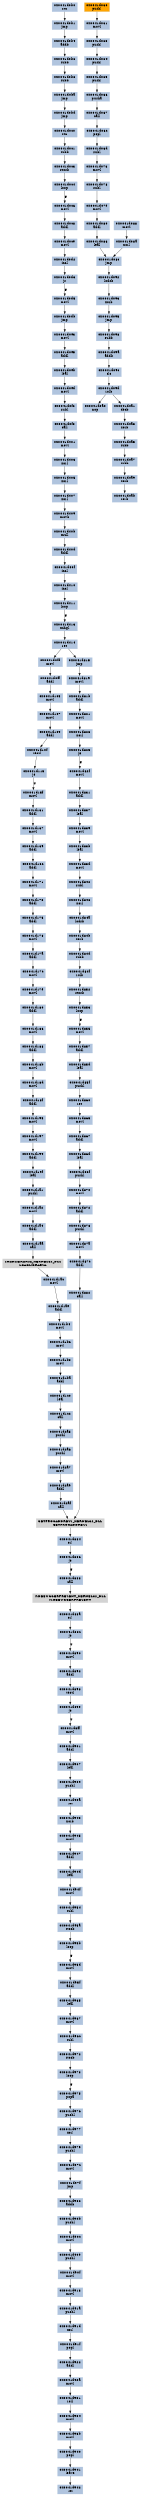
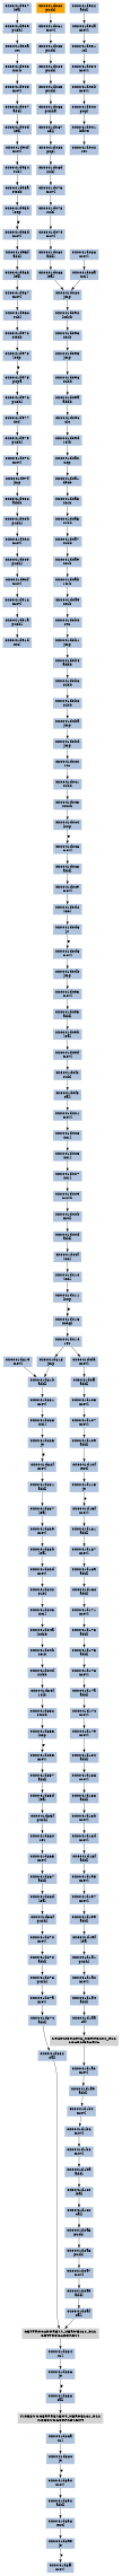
  strict digraph {
    node [color=lightsteelblue fillcolor=lightsteelblue shape=rectangle style=filled]
    edge [color="#000000"]
    n1 [label="0x0041d97c\nmovl"]
    n2 [label="0x0041d97f\njmp"]
    n3 [label="0x0041d982\naddb"]
    n4 [label="0x0041d90b\npushl"]
    n5 [label="0x0041d83d\nmovl"]
    n6 [label="0x0041d842\nsubl"]
    n7 [label="0x0041d848\nxorl"]
    n8 [label="0x0041d84a\nlodsb"]
    n9 [label="0x0041d15f\nmovl"]
    n10 [label="0x0041d161\naddl"]
    n11 [label="0x0041d167\nmovl"]
    n12 [label="0x0041d169\naddl"]
    n13 [label="0x0041d954\nsubl"]
    n14 [label="0x0041d95a\nstosb"]
    n15 [label="0x0041d95b\nloop"]
    n16 [label="0x0041d95d\nmovl"]
    n17 [label="0x0041d823\nxorl"]
    n18 [label="0x0041d825\nje"]
    n19 [label="0x0041d82f\nmovl"]
    n20 [label="0x0041d831\naddl"]
    n21 [label="0x0041d092\nlodsb"]
    n22 [label="0x0041d093\nxorb"]
    n23 [label="0x0041d095\njmp"]
    n24 [label="0x0041d098\nsubb"]
    n25 [label="0x0041d907\nleal"]
    n26 [label="0x0041d909\npushl"]
    n27 [label="0x0041d90a\nret"]
    n28 [label="0x0041d943\nxorb"]
    n29 [label="0x0041d09d\nrolb"]
    n30 [label="0x0041d0a0\nnop"]
    n31 [label="0x0041d0a1\ndecb"]
    n32 [label="0x0041d0a3\nxorb"]
    n33 [label="0x0041d173\naddl"]
    n34 [label="0x0041d175\naddl"]
    n35 [label="0x0041d178\nmovl"]
    n36 [label="0x0041d17a\naddl"]
    n37 [label="0x0041d837\nleal"]
    n38 [label="0x0041d839\nmovl"]
    n39 [label="0x0041d0a7\nsubb"]
    n40 [label="0x0041d0a9\nxorb"]
    n41 [label="0x0041d0ab\nrorb"]
+   n42 [label="0x0041d0ae\nxorb"]
    n43 [label="0x0041d88a\norl"]
    n44 [label="0x0041d88c\nje"]
    n45 [label="0x0041d890\nmovl"]
    n46 [label="0x0041d892\naddl"]
    n47 [label="0x0041d855\nmovl"]
    n48 [label="0x0041d857\naddl"]
    n49 [label="0x0041d85d\nleal"]
    n50 [label="0x0041d85f\npushl"]
    n51 [label="0x0041d96c\nsubl"]
    n52 [label="0x0041d972\nstosb"]
    n53 [label="0x0041d973\nloop"]
    n54 [label="0x0041d975\npopa"]
    n55 [label="0x0041d06c\npopl"]
    n56 [label="0x0041d06d\nsubl"]
    n57 [label="0x0041d073\nmovl"]
    n58 [label="0x0041d078\nsubl"]
    n59 [label="0x0041d1aa\ncall"]
    n60 [color=lightgrey fillcolor=lightgrey label="LOADLIBRARYA_KERNEL32_DLL\nLOADLIBRARYA"]
    n61 [label="0x0041d1ac\nmovl"]
    n62 [label="0x0041d1ae\naddl"]
    n63 [label="0x0041d931\nroll"]
    n64 [label="0x0041d934\nmovl"]
    n65 [label="0x0041d93b\nmovl"]
    n66 [label="0x0041d940\npopl"]
    n67 [label="0x0041d94f\nmovl"]
    n68 [label="0x0041d888\ncall"]
    n69 [color=lightgrey fillcolor=lightgrey label="ISDEBUGGERPRESENT_KERNEL32_DLL\nISDEBUGGERPRESENT"]
    n70 [label="0x0041d07e\nmovl"]
    n71 [label="0x0041d080\naddl"]
    n72 [label="0x0041d086\nleal"]
    n73 [label="0x0041d08c\njmp"]
    n74 [label="0x0041d0b6\nsubb"]
    n75 [label="0x0041d0b8\nsubb"]
    n76 [label="0x0041d0ba\njmp"]
    n77 [label="0x0041d0bd\njmp"]
    n78 [label="0x0041d0d5\nmovl"]
    n79 [label="0x0041d0db\njmp"]
    n80 [label="0x0041d0e3\nmovl"]
    n81 [label="0x0041d0e5\naddl"]
    n82 [label="0x0041d0eb\nleal"]
    n83 [label="0x0041d0ed\nmovl"]
    n84 [label="0x0041d941\nleave"]
    n85 [label="0x0041d942\nret"]
    n86 [label="0x0041d2a7\nmovl"]
    n87 [label="0x0041d2a9\naddl"]
    n88 [label="0x0041d2af\ncall"]
    n89 [color=lightgrey fillcolor=lightgrey label="GETPROCADDRESS_KERNEL32_DLL\nGETPROCADDRESS"]
    n90 [label="0x0041d95f\naddl"]
    n91 [label="0x0041d965\nleal"]
    n92 [label="0x0041d0b0\nstc"]
    n93 [label="0x0041d0b1\njmp"]
    n94 [label="0x0041d878\npushl"]
    n95 [label="0x0041d87a\nmovl"]
    n96 [label="0x0041d87c\naddl"]
    n97 [label="0x0041d882\ncall"]
    n98 [label="0x0041d945\nmovl"]
    n99 [label="0x0041d947\naddl"]
    n100 [label="0x0041d94d\nleal"]
    n101 [label="0x0041d414\nret"]
    n102 [label="0x0041d0fd\nmovl"]
    n103 [label="0x0041d815\njmp"]
    n104 [label="0x0041d0ff\naddl"]
    n105 [label="0x0041d819\nmovl"]
    n106 [label="0x0041d105\nmovl"]
    n107 [label="0x0041d81b\naddl"]
    n108 [label="0x0041d0a5\nsubb"]
    n109 [label="0x0041d852\nstosb"]
    n110 [label="0x0041d853\nloop"]
    n111 [label="0x0041d884\norl"]
    n112 [label="0x0041d886\nje"]
    n113 [label="0x0041d898\ntestl"]
    n114 [label="0x0041d89e\nje"]
    n115 [label="0x0041d8ff\nmovl"]
-   n116 [label="0x0041d901\naddl"]
    n117 [label="0x0041d16c\naddl"]
    n118 [label="0x0041d870\nmovl"]
    n119 [label="0x0041d872\naddl"]
    n120 [label="0x0041d19f\nleal"]
    n121 [label="0x0041d1a1\npushl"]
    n122 [label="0x0041d1a2\nmovl"]
    n123 [label="0x0041d1a4\naddl"]
    n124 [label="0x0041d967\nmovl"]
    n125 [label="0x0041d83b\nleal"]
    n126 [label="0x0041d40b\nmull"]
    n127 [label="0x0041d40d\naddl"]
    n128 [label="0x0041d40f\nincl"]
    n129 [label="0x0041d410\nincl"]
    n130 [label="0x0041d1b4\nmovl"]
    n131 [label="0x0041d0f2\nsubl"]
    n132 [label="0x0041d0f8\ncall"]
    n133 [label="0x0041d401\nmovl"]
    n134 [label="0x0041d061\nmovl"]
    n135 [label="0x0041d063\npushl"]
    n136 [label="0x0041d064\npushl"]
    n137 [label="0x0041d065\npushl"]
    n138 [label="0x0041d90f\nmovl"]
    n139 [label="0x0041d913\nmovl"]
    n140 [label="0x0041d91a\npushl"]
    n141 [label="0x0041d91d\nxorl"]
    n142 [label="0x0041d2a5\npushl"]
    n143 [label="0x0041d2a6\npushl"]
    n144 [label="0x0041d1ba\naddl"]
    n145 [label="0x0041d1c0\nleal"]
    n146 [label="0x0041d1c2\ncall"]
    n147 [label="0x0041d0ce\nmovl"]
    n148 [label="0x0041d0d2\nincl"]
    n149 [label="0x0041d0d3\njs"]
    n150 [label="0x0041d1b6\nmovl"]
    n151 [label="0x0041d84b\nxorb"]
    n152 [label="0x0041d821\nmovl"]
    n153 [label="0x0041d976\npushl"]
    n154 [label="0x0041d977\nxorl"]
    n155 [label="0x0041d17c\nmovl"]
    n156 [label="0x0041d17e\nmovl"]
    n157 [label="0x0041d979\npushl"]
    n158 [label="0x0041d199\naddl"]
    n159 [label="0x0041d0c0\nstc"]
    n160 [label="0x0041d0c1\nsubb"]
    n161 [label="0x0041d107\nmovl"]
    n162 [label="0x0041d109\naddl"]
    n163 [label="0x0041d10f\ntestl"]
    n164 [label="0x0041d411\nloop"]
    n165 [label="0x0041d413\nxchgl"]
    n166 [label="0x0041d84d\nsubb"]
    n167 [label="0x0041d84f\nrolb"]
-   n168 [label="0x0041d91f\npopl"]
    n169 [label="0x0041d922\naddl"]
    n170 [label="0x0041d92a\nmovl"]
    n171 [label="0x0041d18d\nmovl"]
    n172 [label="0x0041d18f\naddl"]
    n173 [label="0x0041d195\nmovl"]
    n174 [label="0x0041d197\nmovl"]
    n175 [label="0x0041d90c\nmovl"]
    n176 [label="0x0041d90e\npushl"]
    n177 [label="0x0041d18b\nmovl"]
    n178 [label="0x0041d405\nxorl"]
    n179 [label="0x0041d407\nxorl"]
    n180 [label="0x0041d409\nmovb"]
    n181 [label="0x0041d0c3\nstosb"]
    n182 [label="0x0041d0c4\nloop"]
    n183 [label="0x0041d0c6\nmovl"]
    n184 [label="0x0041d088\nmovl"]
    n185 [label="0x0041d08a\nxorl"]
    n186 [label="0x0041d860\nret"]
    n187 [label="0x0041d865\nmovl"]
    n188 [label="0x0041d867\naddl"]
    n189 [label="0x0041d86d\nleal"]
    n190 [label="0x0041d180\naddl"]
    n191 [label="0x0041d1b8\nmovl"]
    n192 [label="0x0041d171\nmovl"]
    n193 [label="0x0041d0b4\naddb"]
    n194 [label="0x0041d403\nxorl"]
    n195 [label="0x0041d066\npusha"]
    n196 [label="0x0041d067\ncall"]
    n197 [label="0x0041d115\nje"]
    n198 [label="0x0041d09a\naddb"]
    n199 [label="0x0041d0c8\naddl"]
    n200 [label="0x0041d09c\nclc"]
    n201 [color=lightgrey fillcolor=orange label="0x0041d060\npushl"]
    n202 [label="0x0041d86f\npushl"]
    n203 [label="0x0041d186\nmovl"]
    n204 [label="0x0041d188\naddl"]
    n1 -> n2
    n2 -> n3
    n3 -> n4
    n4 -> n175
    n5 -> n6
    n6 -> n7
    n7 -> n8
    n8 -> n151
    n9 -> n10
    n10 -> n11
    n11 -> n12
    n12 -> n117
    n13 -> n14
    n14 -> n15
    n15 -> n16 [label=F]
    n16 -> n90
    n17 -> n18
    n18 -> n19 [label=F]
    n19 -> n20
    n20 -> n37
    n21 -> n22
    n22 -> n23
    n23 -> n24
    n24 -> n198
    n25 -> n26
    n26 -> n27
    n27 -> n28
    n28 -> n98
    n29 -> n30
-   n29 -> n31
+   n30 -> n31
    n31 -> n32
    n32 -> n108
    n33 -> n34
    n34 -> n35
    n35 -> n36
    n36 -> n155
    n37 -> n38
    n38 -> n125
    n39 -> n40
    n40 -> n41
+   n41 -> n42
+   n42 -> n92
    n43 -> n44
    n44 -> n45 [label=T]
    n45 -> n46
    n46 -> n113
    n47 -> n48
    n48 -> n49
    n49 -> n50
    n50 -> n186
    n51 -> n52
    n52 -> n53
    n53 -> n54 [label=F]
    n54 -> n153
    n55 -> n56
    n56 -> n57
    n57 -> n58
    n58 -> n70
    n59 -> n60
    n60 -> n61
    n61 -> n62
    n62 -> n130
    n63 -> n64
    n64 -> n65
    n65 -> n66
    n66 -> n84
    n67 -> n13
    n68 -> n69
    n69 -> n43
    n70 -> n71
    n71 -> n72
    n72 -> n73
    n73 -> n21
    n74 -> n75
    n75 -> n76
    n76 -> n77
    n77 -> n159
    n78 -> n79
    n79 -> n80
    n80 -> n81
    n81 -> n82
    n82 -> n83
    n83 -> n131
    n84 -> n85
    n86 -> n87
    n87 -> n88
    n88 -> n89
    n89 -> n111
    n90 -> n91
    n91 -> n124
    n92 -> n93
    n93 -> n193
    n94 -> n95
    n95 -> n96
    n96 -> n97
    n97 -> n89
    n98 -> n99
    n99 -> n100
    n100 -> n67
    n101 -> n102
    n101 -> n103
    n102 -> n104
-   n103 -> n105
+   n103 -> n107
    n104 -> n106
    n105 -> n107
    n106 -> n161
    n107 -> n152
    n108 -> n39
    n109 -> n110
    n110 -> n47 [label=F]
    n111 -> n112
    n112 -> n68 [label=F]
    n113 -> n114
    n114 -> n115 [label=T]
-   n115 -> n116
-   n116 -> n25
    n117 -> n192
    n118 -> n119
    n119 -> n94
    n120 -> n121
    n121 -> n122
    n122 -> n123
    n123 -> n59
    n124 -> n51
    n125 -> n5
    n126 -> n127
    n127 -> n128
    n128 -> n129
    n129 -> n164
    n130 -> n150
    n131 -> n132
    n132 -> n133
    n133 -> n194
    n134 -> n135
    n135 -> n136
    n136 -> n137
    n137 -> n195
    n138 -> n139
    n139 -> n140
    n140 -> n141
-   n141 -> n168
    n142 -> n143
    n143 -> n86
    n144 -> n145
    n145 -> n146
    n146 -> n142
    n147 -> n148
    n148 -> n149
    n149 -> n78 [label=F]
    n150 -> n191
    n151 -> n166
    n152 -> n17
    n153 -> n154
    n154 -> n157
    n155 -> n156
    n156 -> n190
    n157 -> n1
    n158 -> n120
    n159 -> n160
    n160 -> n181
    n161 -> n162
    n162 -> n163
    n163 -> n197
    n164 -> n165 [label=F]
    n165 -> n101
    n166 -> n167
    n167 -> n109
-   n168 -> n169
    n169 -> n170
    n170 -> n63
    n171 -> n172
    n172 -> n173
    n173 -> n174
    n174 -> n158
    n175 -> n176
    n176 -> n138
    n177 -> n171
    n178 -> n179
    n179 -> n180
    n180 -> n126
    n181 -> n182
    n182 -> n183 [label=F]
    n183 -> n199
    n184 -> n185
    n185 -> n73
    n186 -> n187
    n187 -> n188
    n188 -> n189
    n189 -> n202
    n190 -> n203
    n191 -> n144
    n192 -> n33
    n193 -> n74
    n194 -> n178
    n195 -> n196
    n196 -> n55
    n197 -> n9 [label=T]
    n198 -> n200
    n199 -> n147
    n200 -> n29
    n201 -> n134
    n202 -> n118
    n203 -> n204
    n204 -> n177
  }
